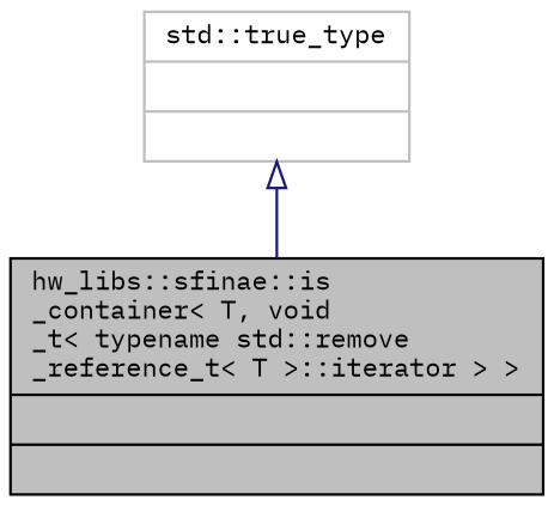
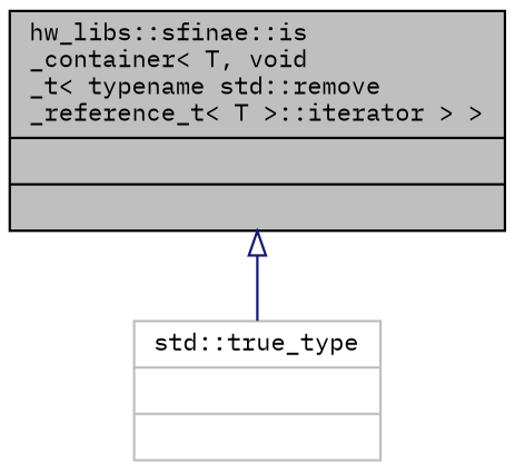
  digraph {
    fontname="IBM Plex Mono"
    node [fontname="IBM Plex Mono" fontsize=10 shape=record style=filled]
    n1 [color=black fillcolor=grey75 fontcolor=black height=0.2 label="{hw_libs::sfinae::is\l_container\< T, void\l_t\< typename std::remove\l_reference_t\< T \>::iterator \> \>\n||}" width=0.4]
    n2 [color=grey75 fillcolor=white height=0.2 label="{std::true_type\n||}" width=0.4]
-   n2 -> n1 [arrowtail=onormal color=midnightblue dir=back fontname="IBM Plex Mono" fontsize=10 labelfontname=Helvetica labelfontsize=10 style=solid]
+   n1 -> n2 [arrowtail=onormal color=midnightblue dir=back fontname="IBM Plex Mono" fontsize=10 labelfontname=Helvetica labelfontsize=10 style=solid]
  }
